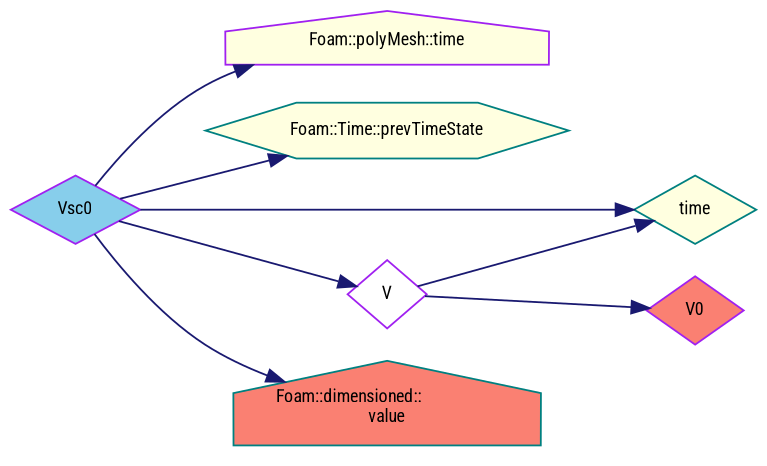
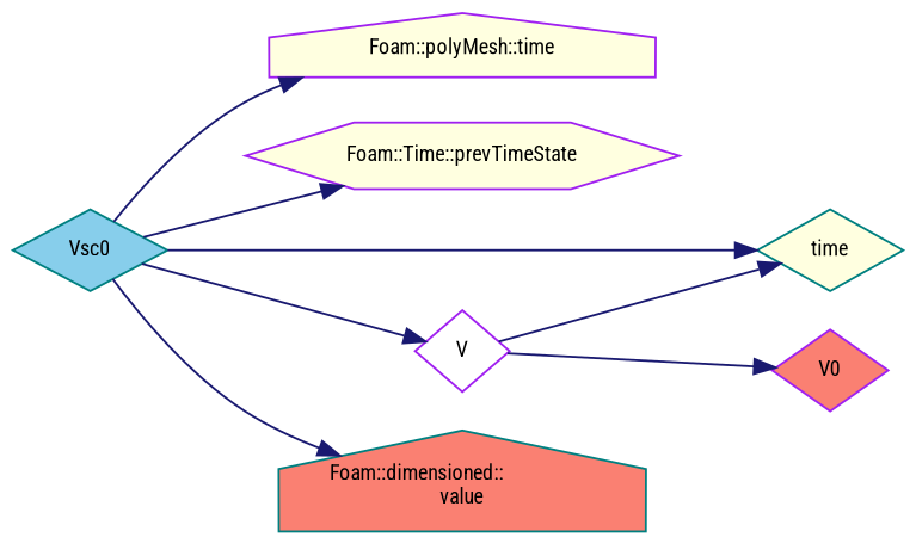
  digraph {
    fontname="Roboto Condensed"
    rankdir=LR
    node [color=purple fillcolor=lightyellow fontname="Roboto Condensed" fontsize=10 shape=diamond style=filled]
    edge [color=midnightblue fontname="Roboto Condensed" fontsize=10 labelfontname=Helvetica labelfontsize=10 style=solid]
-   n1 [fillcolor=skyblue fontcolor=black height=0.2 label=Vsc0 width=0.4]
+   n1 [color=teal fillcolor=skyblue fontcolor=black height=0.2 label=Vsc0 width=0.4]
    n2 [height=0.2 label="Foam::polyMesh::time" shape=house width=0.4]
-   n3 [color=teal height=0.2 label="Foam::Time::prevTimeState" shape=hexagon width=0.4]
+   n3 [height=0.2 label="Foam::Time::prevTimeState" shape=hexagon width=0.4]
    n4 [color=teal height=0.2 label=time width=0.4]
    n5 [fillcolor=white height=0.2 label=V width=0.4]
    n6 [color=teal fillcolor=salmon height=0.2 label="Foam::dimensioned::\lvalue" shape=house width=0.4]
    n7 [fillcolor=salmon height=0.2 label=V0 width=0.4]
    n1 -> n2
    n1 -> n3
    n1 -> n4
    n1 -> n5
    n1 -> n6
    n5 -> n4
    n5 -> n7
  }
